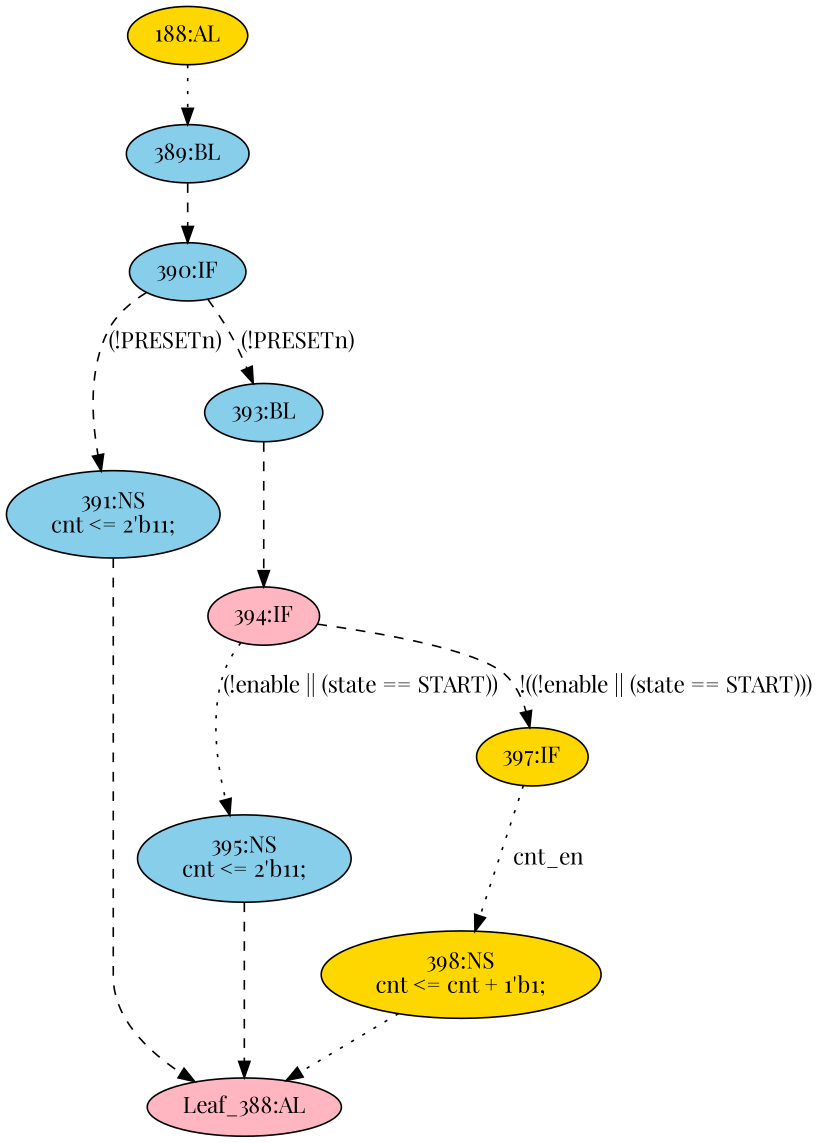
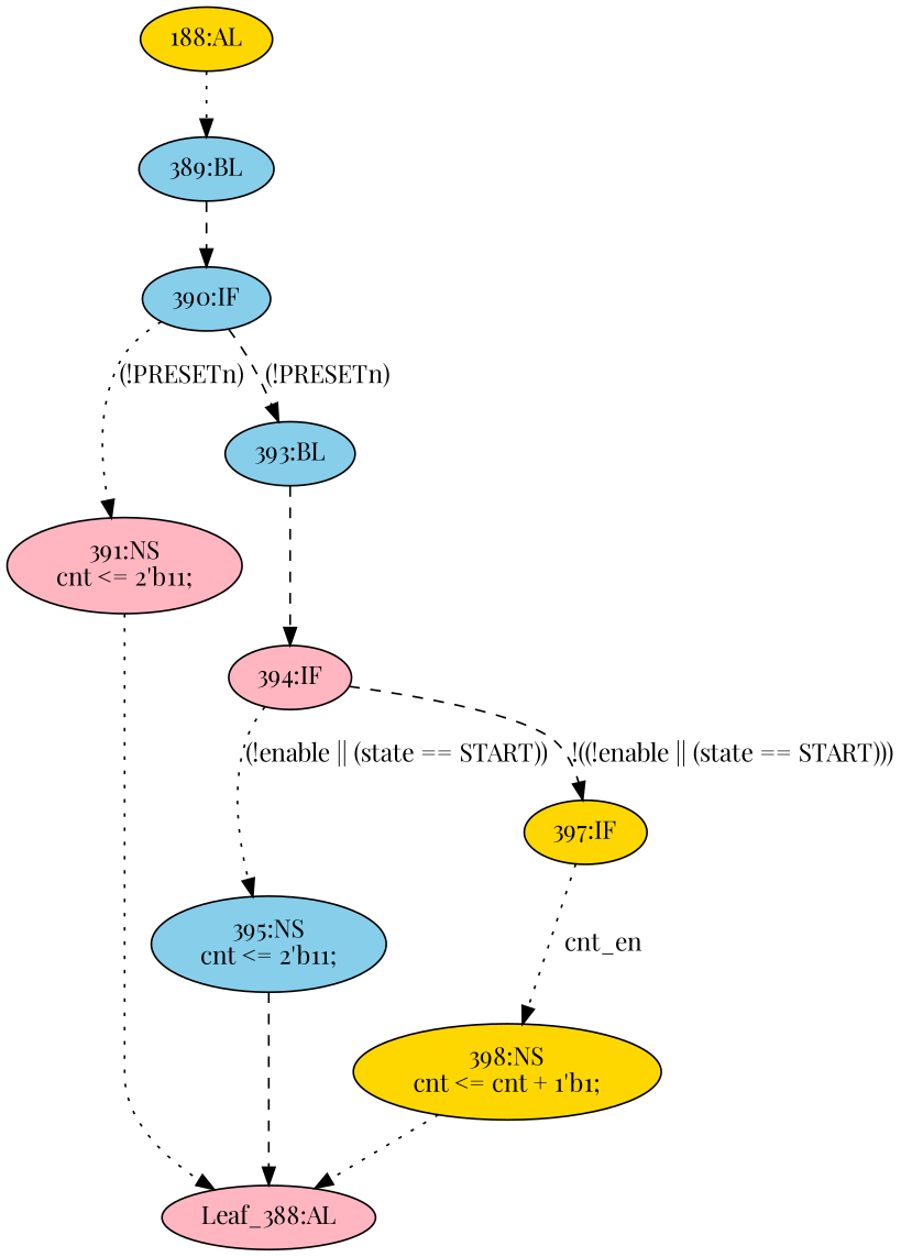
  strict digraph {
    fontname="Playfair Display"
    node [fillcolor=skyblue fontname="Playfair Display" statements="[]" style=filled typ=IfStatement]
    edge [cond="[]" fontname="Playfair Display" lineno=None style=dotted]
    n1 [ast="<pyverilog.vparser.ast.IfStatement object at 0x7f79abc7d850>" label="390:IF"]
-   n2 [ast="<pyverilog.vparser.ast.NonblockingSubstitution object at 0x7f79abc7de10>" label="391:NS\ncnt <= 2'b11;" statements="[<pyverilog.vparser.ast.NonblockingSubstitution object at 0x7f79abc7de10>]" typ=NonblockingSubstitution]
+   n2 [ast="<pyverilog.vparser.ast.NonblockingSubstitution object at 0x7f79abc7de10>" fillcolor=lightpink label="391:NS\ncnt <= 2'b11;" statements="[<pyverilog.vparser.ast.NonblockingSubstitution object at 0x7f79abc7de10>]" typ=NonblockingSubstitution]
    n3 [ast="<pyverilog.vparser.ast.Block object at 0x7f79abc7d890>" label="393:BL" typ=Block]
    n4 [def_var="['cnt']" fillcolor=lightpink label="Leaf_388:AL" statements="" typ=""]
    n5 [ast="<pyverilog.vparser.ast.IfStatement object at 0x7f79abc7d8d0>" fillcolor=lightpink label="394:IF"]
    n6 [ast="<pyverilog.vparser.ast.NonblockingSubstitution object at 0x7f79abc7db50>" label="395:NS\ncnt <= 2'b11;" statements="[<pyverilog.vparser.ast.NonblockingSubstitution object at 0x7f79abc7db50>]" typ=NonblockingSubstitution]
    n7 [ast="<pyverilog.vparser.ast.IfStatement object at 0x7f79abc7d910>" fillcolor=gold label="397:IF"]
    n8 [ast="<pyverilog.vparser.ast.NonblockingSubstitution object at 0x7f79abc7d950>" fillcolor=gold label="398:NS\ncnt <= cnt + 1'b1;" statements="[<pyverilog.vparser.ast.NonblockingSubstitution object at 0x7f79abc7d950>]" typ=NonblockingSubstitution]
    n9 [ast="<pyverilog.vparser.ast.Block object at 0x7f79abc7dfd0>" label="389:BL" typ=Block]
    n10 [ast="<pyverilog.vparser.ast.Always object at 0x7f79abc4f050>" clk_sens=True fillcolor=gold label="188:AL" sens="['PCLK', 'PRESETn']" typ=Always use_var="['cnt', 'enable', 'START', 'state', 'PRESETn', 'cnt_en']"]
-   n1 -> n2 [cond="['PRESETn']" label="(!PRESETn)" lineno=390 style=dashed]
+   n1 -> n2 [cond="['PRESETn']" label="(!PRESETn)" lineno=390]
    n1 -> n3 [cond="['PRESETn']" label="(!PRESETn)" lineno=390 style=dashed]
-   n2 -> n4 [style=dashed]
+   n2 -> n4
    n3 -> n5 [style=dashed]
    n5 -> n6 [cond="['enable', 'state', 'START']" label="(!enable || (state == START))" lineno=394]
    n5 -> n7 [cond="['enable', 'state', 'START']" label="!((!enable || (state == START)))" lineno=394 style=dashed]
    n6 -> n4 [style=dashed]
    n7 -> n8 [cond="['cnt_en']" label=cnt_en lineno=397]
    n8 -> n4
    n9 -> n1 [style=dashed]
    n10 -> n9
  }
